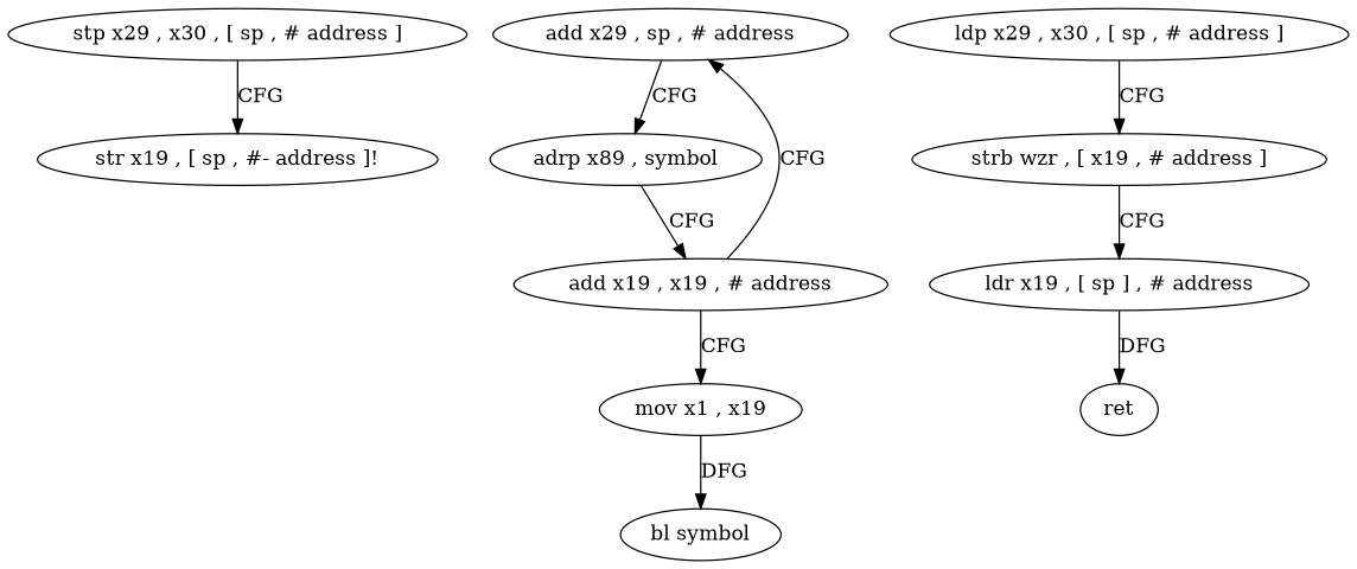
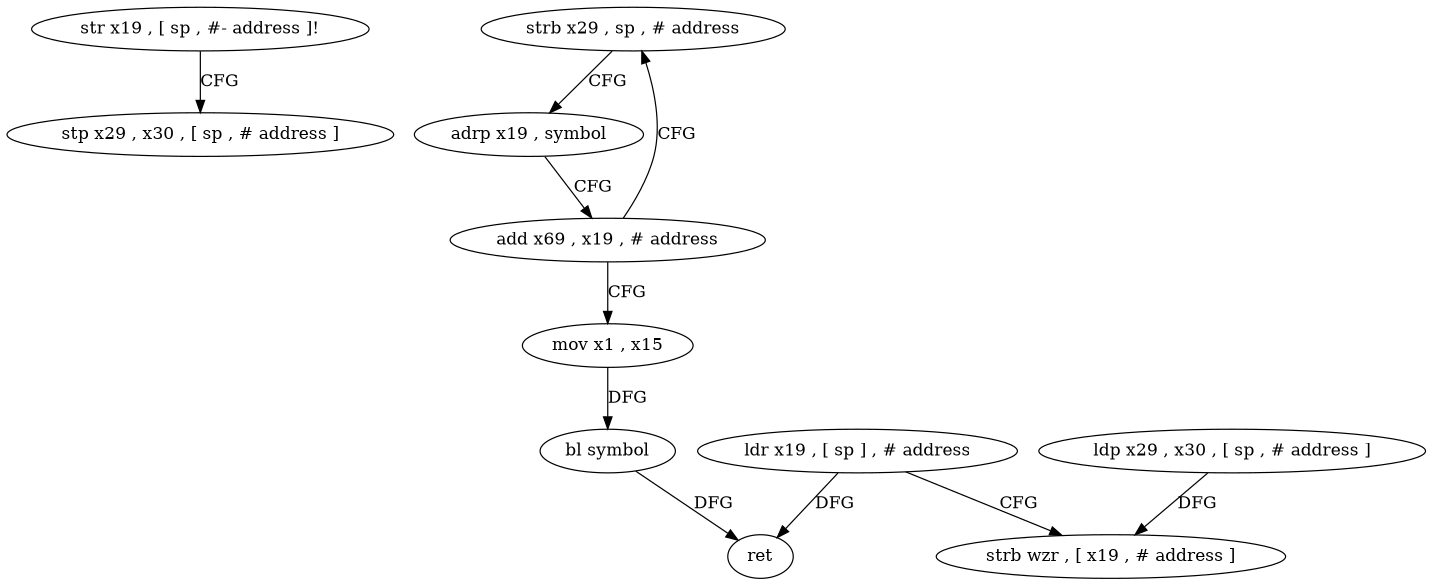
  digraph {
    n1 [label="str x19 , [ sp , #- address ]!"]
    n2 [label="stp x29 , x30 , [ sp , # address ]"]
-   n3 [label="add x29 , sp , # address"]
-   n4 [label="adrp x89 , symbol"]
-   n5 [label="add x19 , x19 , # address"]
-   n6 [label="mov x1 , x19"]
+   n3 [label="strb x29 , sp , # address"]
+   n4 [label="adrp x19 , symbol"]
+   n5 [label="add x69 , x19 , # address"]
+   n6 [label="mov x1 , x15"]
    n7 [label="bl symbol"]
    n8 [label=ret]
    n9 [label="ldp x29 , x30 , [ sp , # address ]"]
    n10 [label="strb wzr , [ x19 , # address ]"]
    n11 [label="ldr x19 , [ sp ] , # address"]
-   n2 -> n1 [label=CFG]
+   n1 -> n2 [label=CFG]
    n3 -> n4 [label=CFG]
    n4 -> n5 [label=CFG]
    n5 -> n3 [label=CFG]
    n5 -> n6 [label=CFG]
    n6 -> n7 [label=DFG]
-   n9 -> n10 [label=CFG]
-   n10 -> n11 [label=CFG]
+   n7 -> n8 [label=DFG]
+   n9 -> n10 [label=DFG]
+   n11 -> n10 [label=CFG]
    n11 -> n8 [label=DFG]
  }
